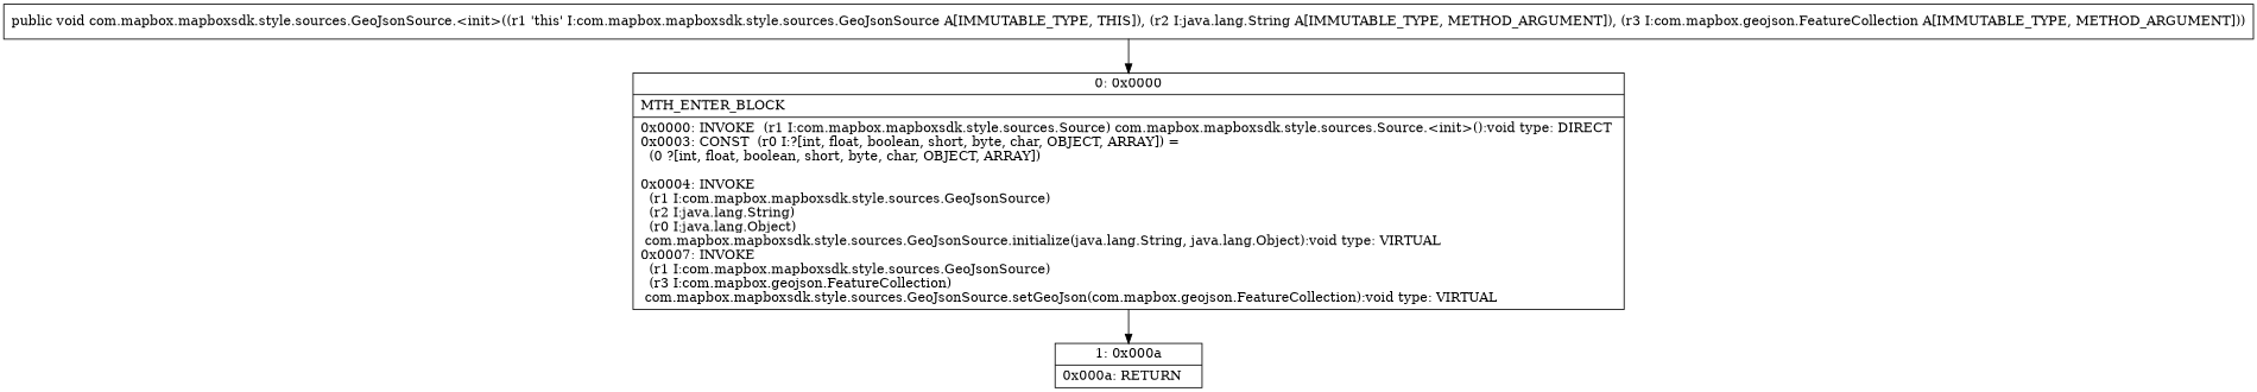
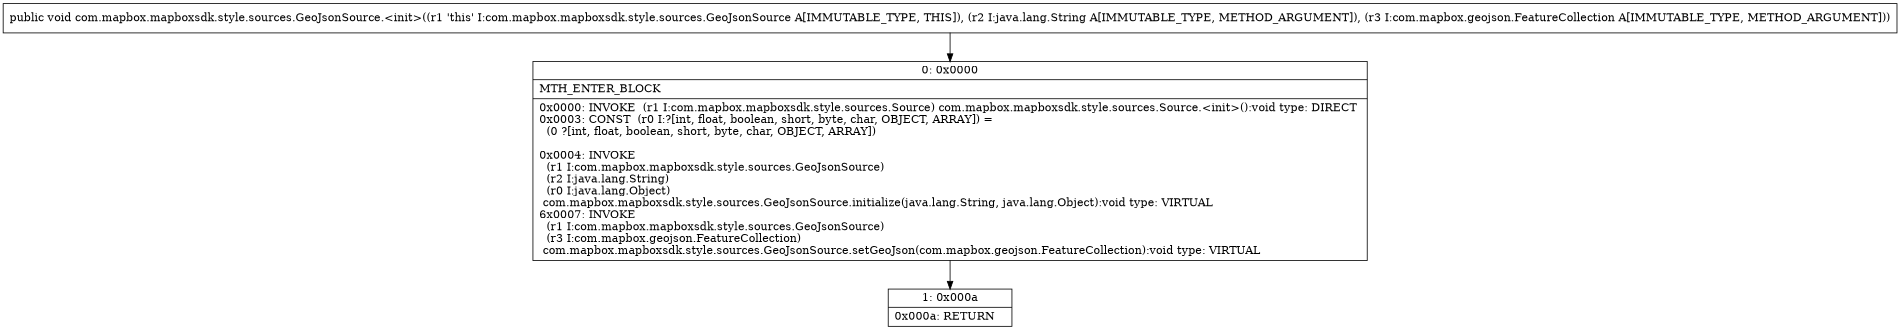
  digraph {
    node [shape=record]
-   n1 [label="{0\:\ 0x0000|MTH_ENTER_BLOCK\l|0x0000: INVOKE  (r1 I:com.mapbox.mapboxsdk.style.sources.Source) com.mapbox.mapboxsdk.style.sources.Source.\<init\>():void type: DIRECT \l0x0003: CONST  (r0 I:?[int, float, boolean, short, byte, char, OBJECT, ARRAY]) = \l  (0 ?[int, float, boolean, short, byte, char, OBJECT, ARRAY])\l \l0x0004: INVOKE  \l  (r1 I:com.mapbox.mapboxsdk.style.sources.GeoJsonSource)\l  (r2 I:java.lang.String)\l  (r0 I:java.lang.Object)\l com.mapbox.mapboxsdk.style.sources.GeoJsonSource.initialize(java.lang.String, java.lang.Object):void type: VIRTUAL \l0x0007: INVOKE  \l  (r1 I:com.mapbox.mapboxsdk.style.sources.GeoJsonSource)\l  (r3 I:com.mapbox.geojson.FeatureCollection)\l com.mapbox.mapboxsdk.style.sources.GeoJsonSource.setGeoJson(com.mapbox.geojson.FeatureCollection):void type: VIRTUAL \l}"]
+   n1 [label="{0\:\ 0x0000|MTH_ENTER_BLOCK\l|0x0000: INVOKE  (r1 I:com.mapbox.mapboxsdk.style.sources.Source) com.mapbox.mapboxsdk.style.sources.Source.\<init\>():void type: DIRECT \l0x0003: CONST  (r0 I:?[int, float, boolean, short, byte, char, OBJECT, ARRAY]) = \l  (0 ?[int, float, boolean, short, byte, char, OBJECT, ARRAY])\l \l0x0004: INVOKE  \l  (r1 I:com.mapbox.mapboxsdk.style.sources.GeoJsonSource)\l  (r2 I:java.lang.String)\l  (r0 I:java.lang.Object)\l com.mapbox.mapboxsdk.style.sources.GeoJsonSource.initialize(java.lang.String, java.lang.Object):void type: VIRTUAL \l6x0007: INVOKE  \l  (r1 I:com.mapbox.mapboxsdk.style.sources.GeoJsonSource)\l  (r3 I:com.mapbox.geojson.FeatureCollection)\l com.mapbox.mapboxsdk.style.sources.GeoJsonSource.setGeoJson(com.mapbox.geojson.FeatureCollection):void type: VIRTUAL \l}"]
    n2 [label="{1\:\ 0x000a|0x000a: RETURN   \l}"]
    n3 [label="{public void com.mapbox.mapboxsdk.style.sources.GeoJsonSource.\<init\>((r1 'this' I:com.mapbox.mapboxsdk.style.sources.GeoJsonSource A[IMMUTABLE_TYPE, THIS]), (r2 I:java.lang.String A[IMMUTABLE_TYPE, METHOD_ARGUMENT]), (r3 I:com.mapbox.geojson.FeatureCollection A[IMMUTABLE_TYPE, METHOD_ARGUMENT])) }"]
    n1 -> n2
    n3 -> n1
  }
